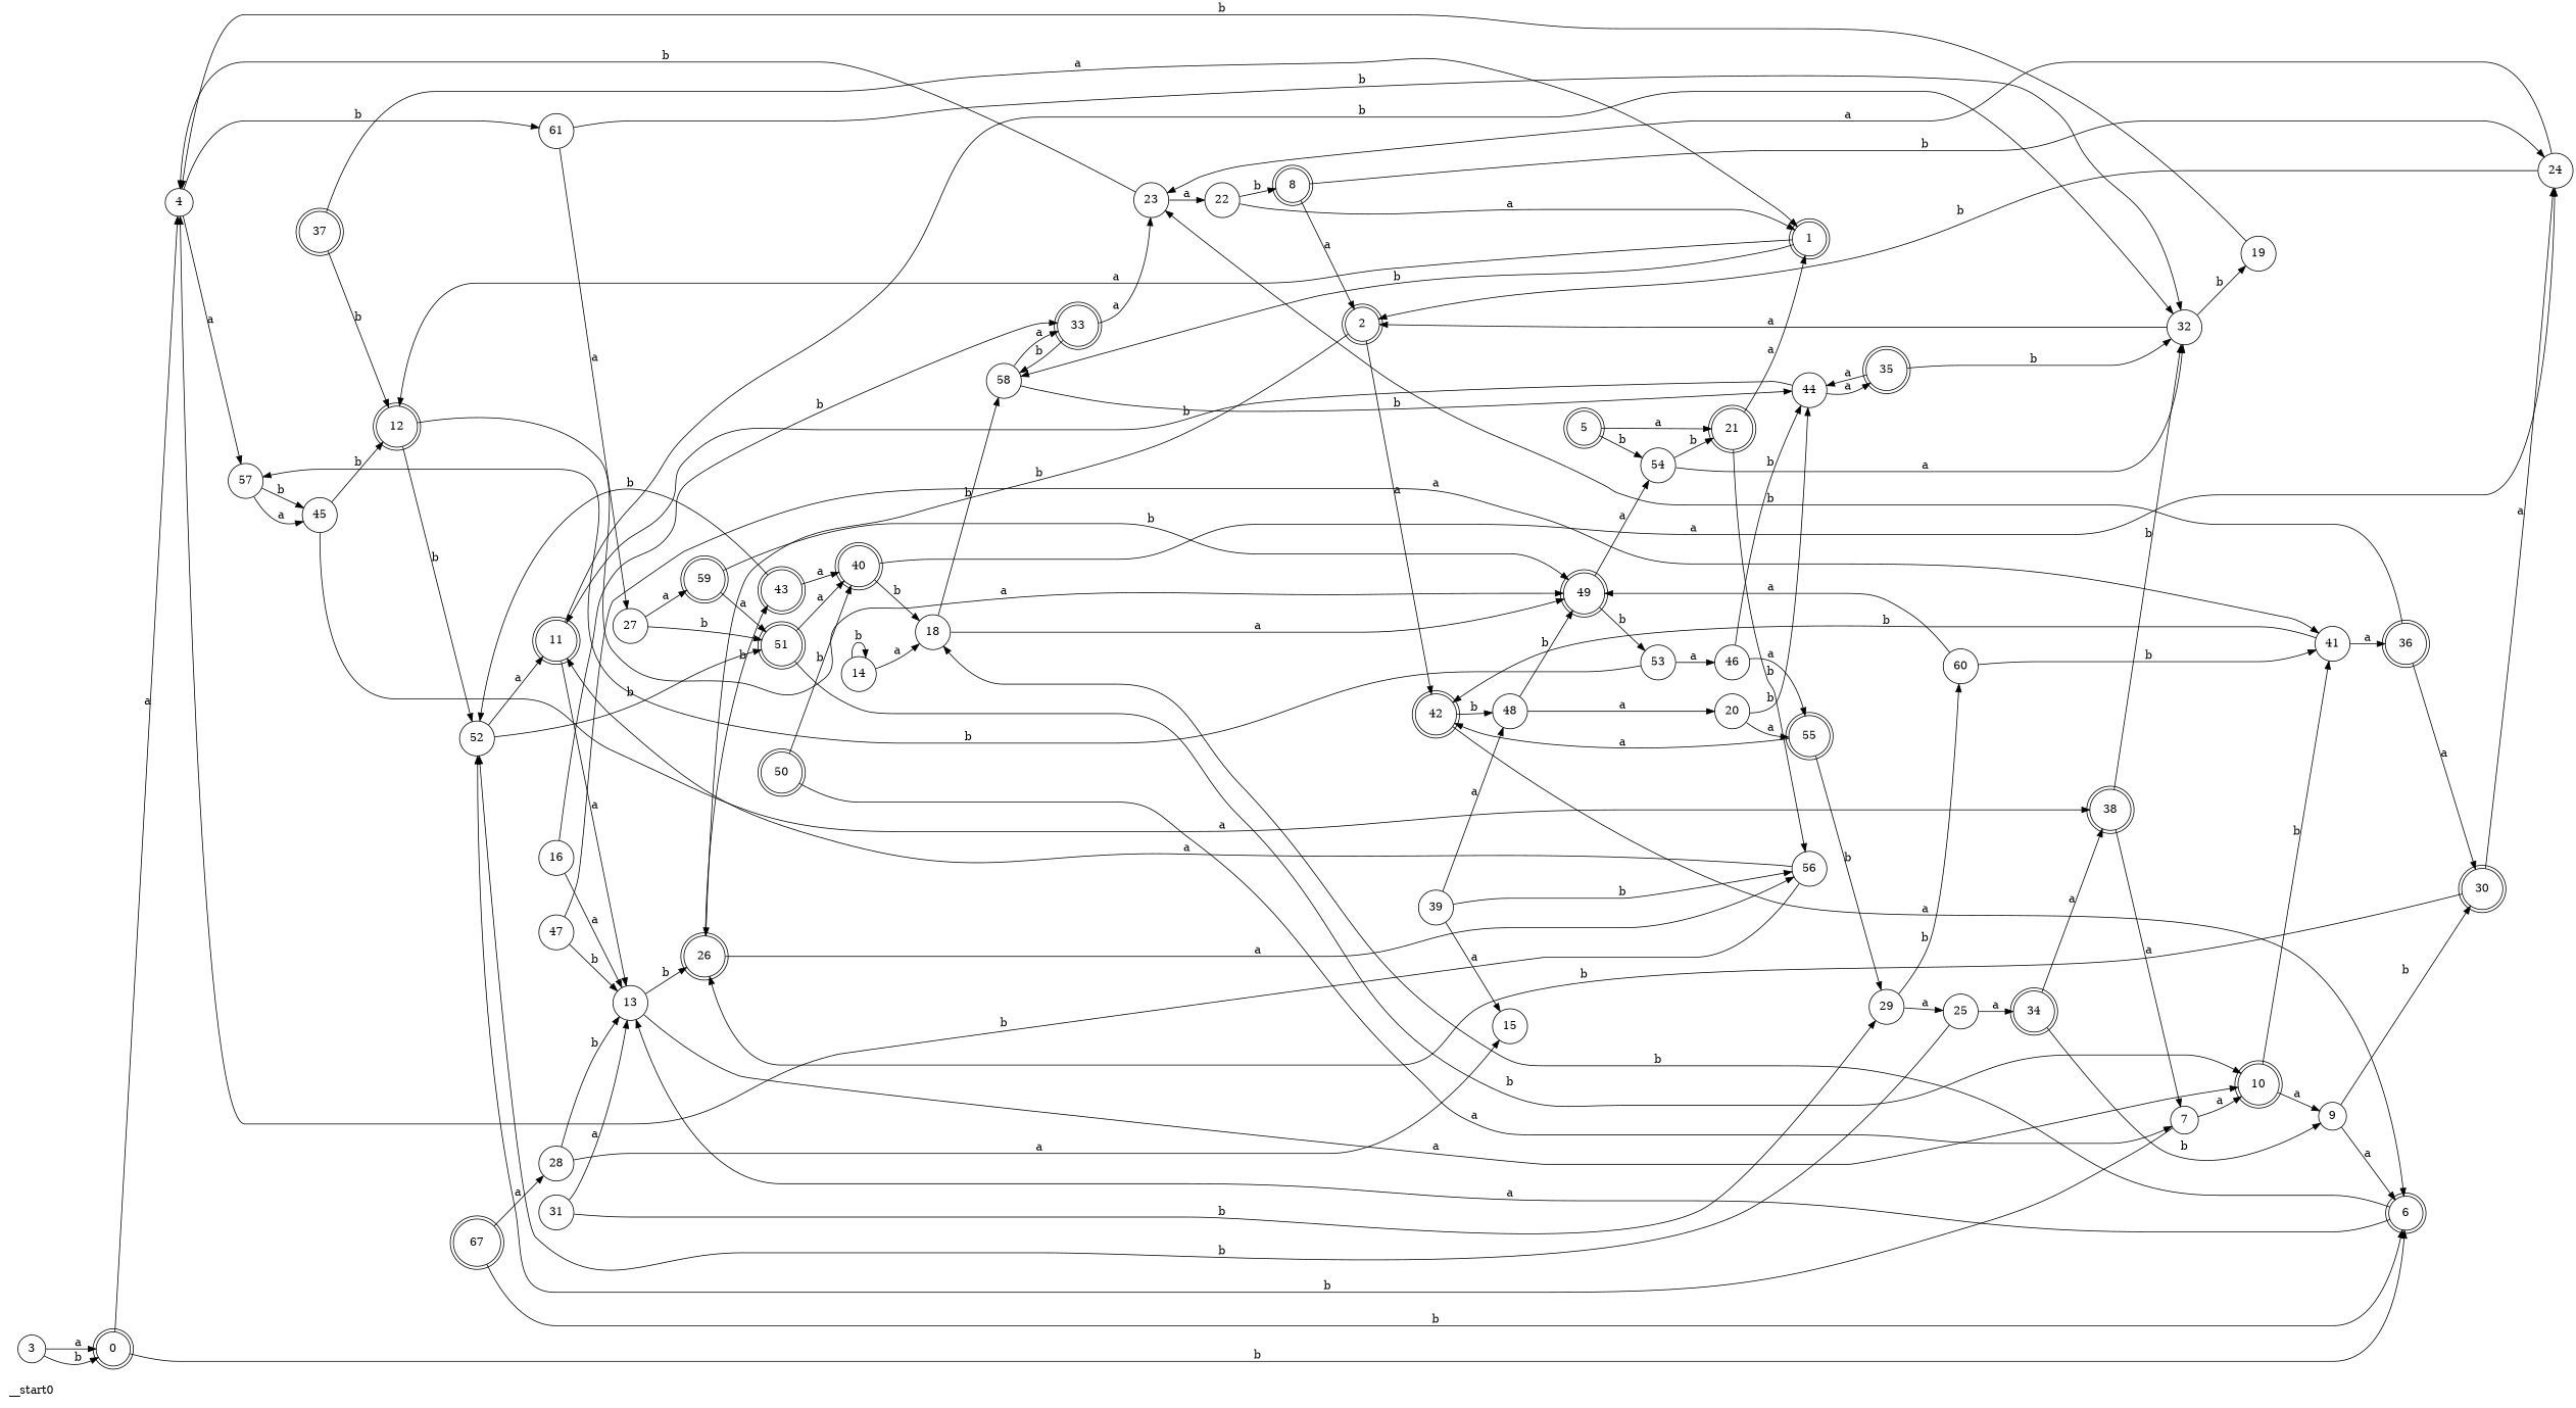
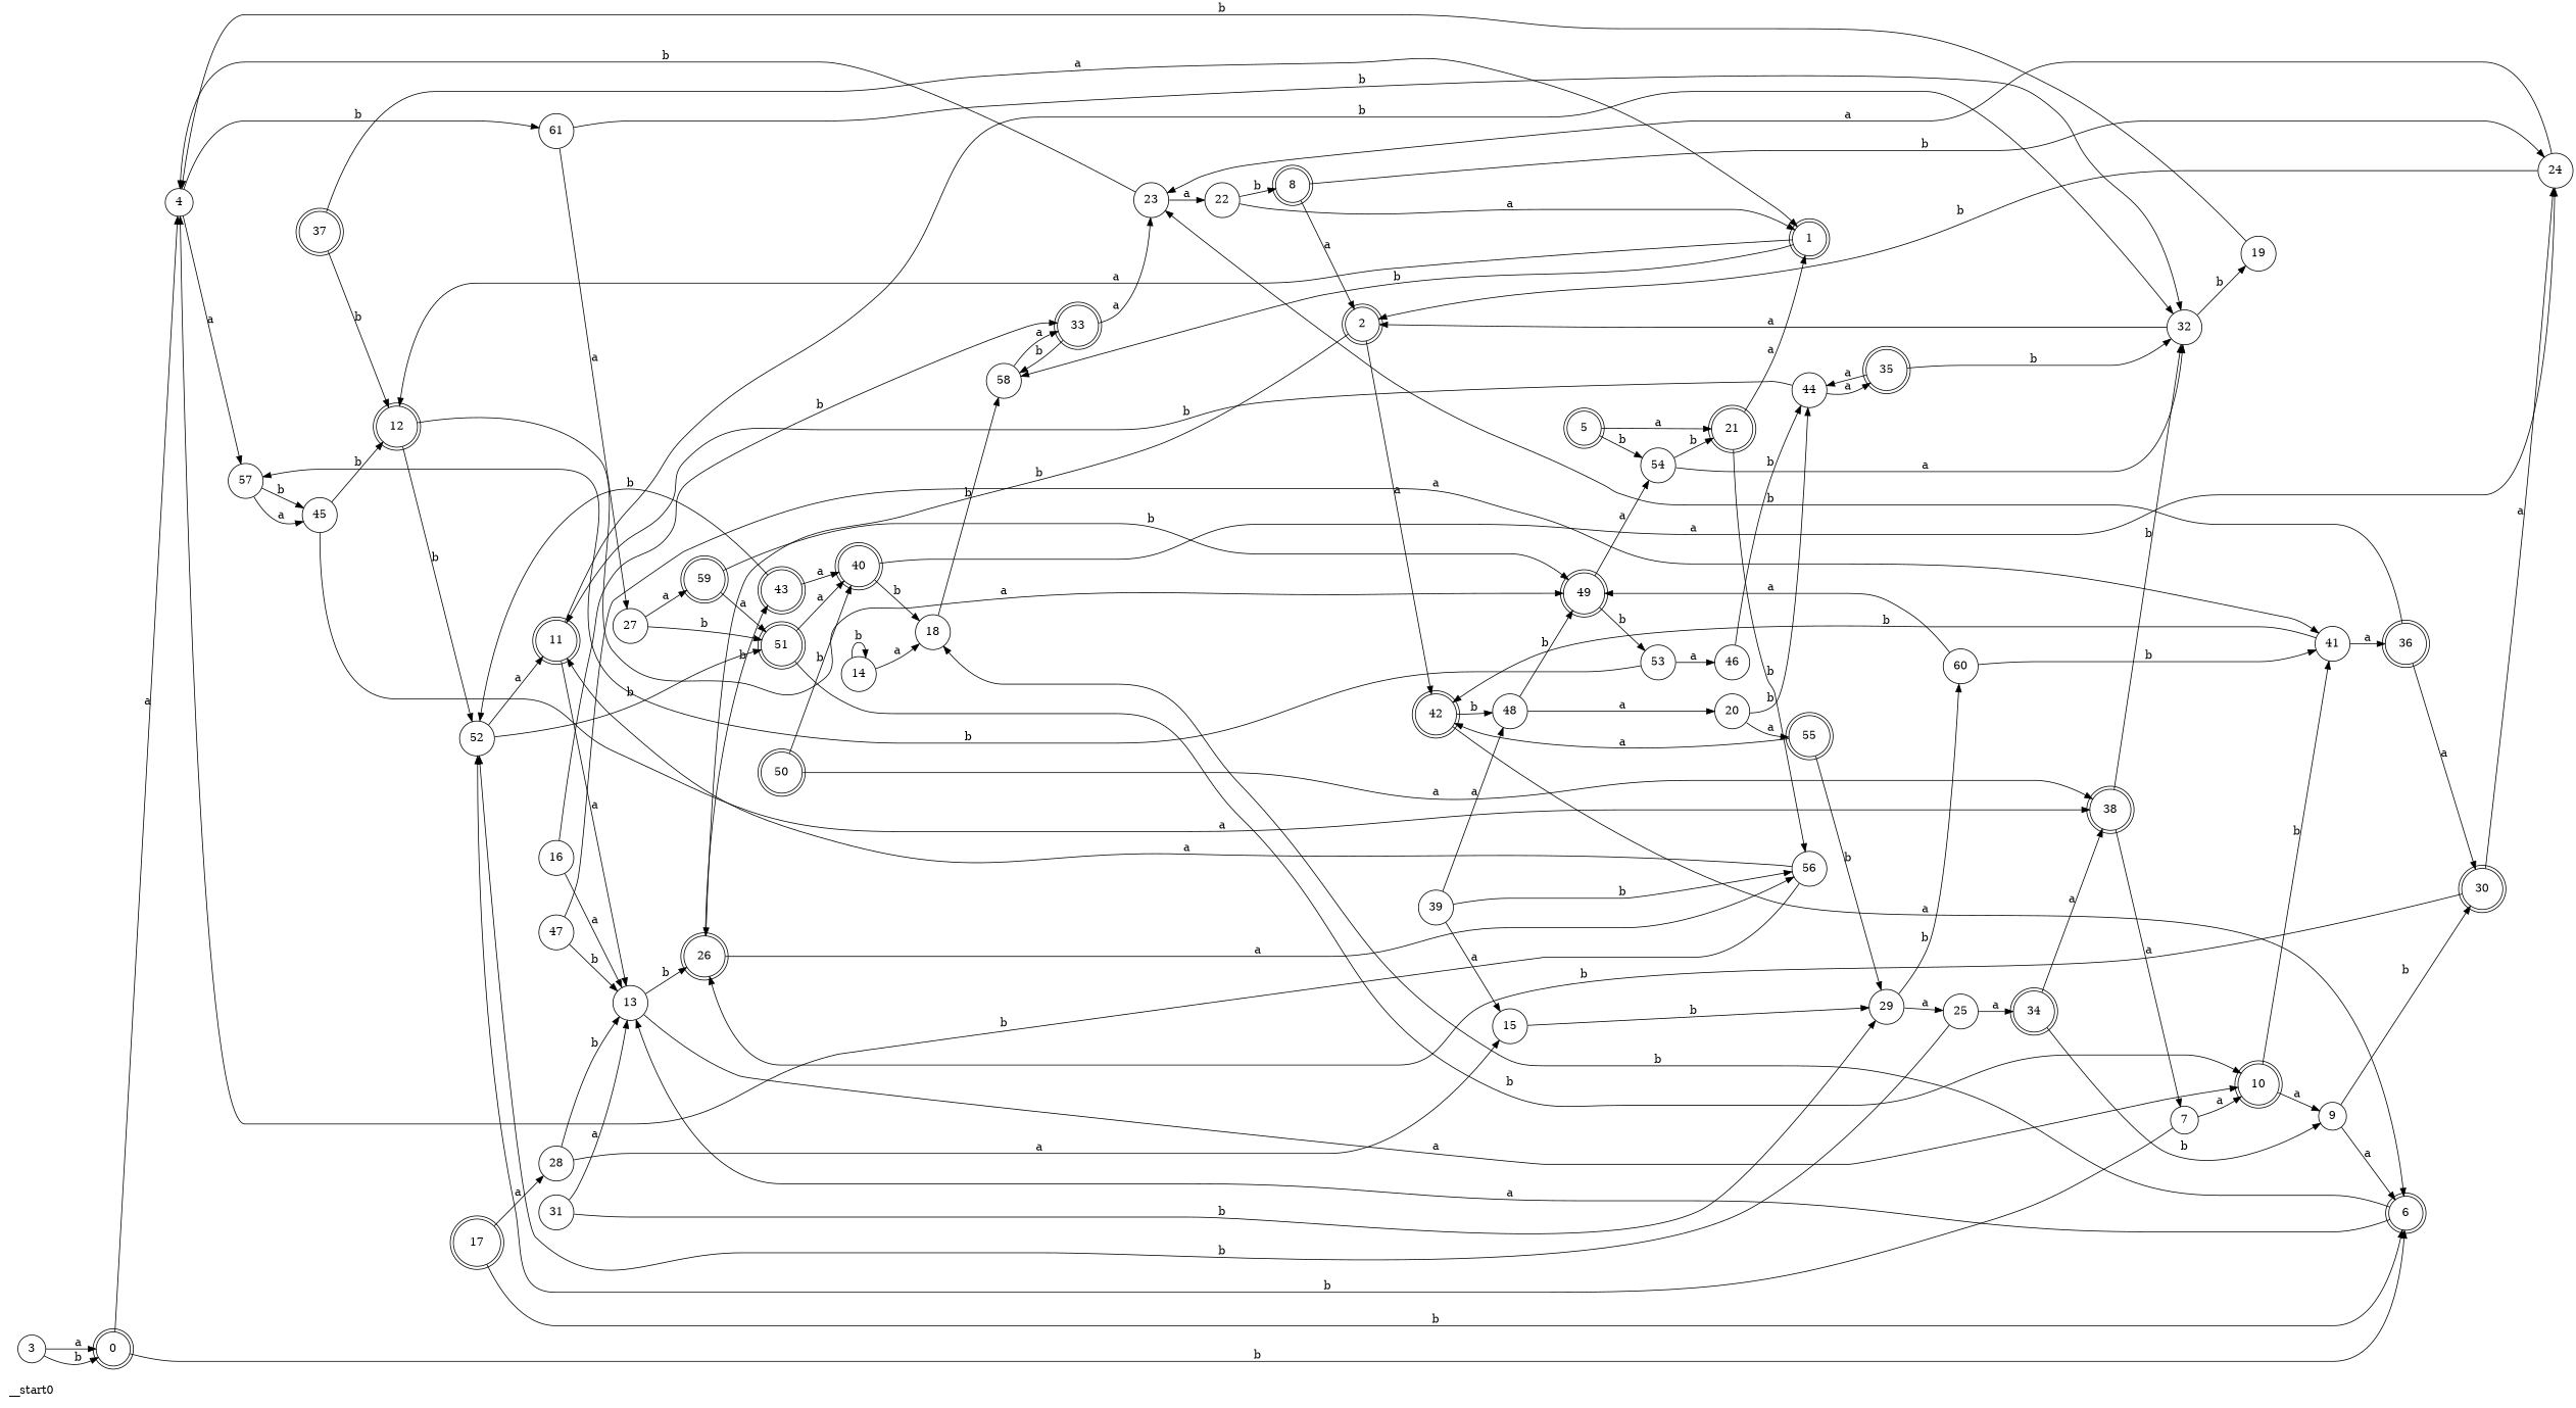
  digraph {
    rankdir=LR
    node [shape=circle color=black fillcolor=white style=filled]
    __start0 [shape=none color="" fillcolor="" style=""]
    n2 [label=0 shape=doublecircle style="rounded,filled"]
    n3 [label=4]
    n4 [label=6 shape=doublecircle style="rounded,filled"]
    n5 [label=57]
    n6 [label=61]
    n7 [label=13]
    n8 [label=18]
    n9 [label=1 shape=doublecircle style="rounded,filled"]
    n10 [label=12 shape=doublecircle style="rounded,filled"]
    n11 [label=58]
    n12 [label=52]
    n13 [label=49 shape=doublecircle style="rounded,filled"]
    n14 [label=33 shape=doublecircle style="rounded,filled"]
    n15 [label=44]
    n16 [label=2 shape=doublecircle style="rounded,filled"]
    n17 [label=26 shape=doublecircle style="rounded,filled"]
    n18 [label=42 shape=doublecircle style="rounded,filled"]
    n19 [label=56]
    n20 [label=43 shape=doublecircle style="rounded,filled"]
    n21 [label=48]
    n22 [label=3]
    n23 [label=45]
    n24 [label=32]
    n25 [label=27]
    n26 [label=5 shape=doublecircle style="rounded,filled"]
    n27 [label=21 shape=doublecircle style="rounded,filled"]
    n28 [label=54]
    n29 [label=10 shape=doublecircle style="rounded,filled"]
    n30 [label=7]
    n31 [label=9]
    n32 [label=41]
    n33 [label=11 shape=doublecircle style="rounded,filled"]
    n34 [label=51 shape=doublecircle style="rounded,filled"]
    n35 [label=8 shape=doublecircle style="rounded,filled"]
    n36 [label=24]
    n37 [label=23]
    n38 [label=30 shape=doublecircle style="rounded,filled"]
    n39 [label=36 shape=doublecircle style="rounded,filled"]
    n40 [label=19]
    n41 [label=53]
    n42 [label=14]
    n43 [label=15]
    n44 [label=29]
    n45 [label=25]
    n46 [label=60]
    n47 [label=20]
    n48 [label=16]
-   n49 [label=67 shape=doublecircle style="rounded,filled"]
+   n49 [label=17 shape=doublecircle style="rounded,filled"]
    n50 [label=28]
    n51 [label=55 shape=doublecircle style="rounded,filled"]
    n52 [label=35 shape=doublecircle style="rounded,filled"]
    n53 [label=22]
    n54 [label=34 shape=doublecircle style="rounded,filled"]
    n55 [label=38 shape=doublecircle style="rounded,filled"]
    n56 [label=40 shape=doublecircle style="rounded,filled"]
    n57 [label=59 shape=doublecircle style="rounded,filled"]
    n58 [label=31]
    n59 [label=37 shape=doublecircle style="rounded,filled"]
    n60 [label=39]
    n61 [label=46]
    n62 [label=47]
    n63 [label=50 shape=doublecircle style="rounded,filled"]
    n2 -> n3 [label=a]
    n2 -> n4 [label=b]
    n3 -> n5 [label=a]
    n3 -> n6 [label=b]
    n4 -> n7 [label=a]
    n4 -> n8 [label=b]
    n5 -> n23 [label=a]
    n5 -> n23 [label=b]
    n6 -> n24 [label=b]
    n6 -> n25 [label=a]
    n7 -> n17 [label=b]
    n7 -> n29 [label=a]
    n8 -> n11 [label=b]
-   n8 -> n13 [label=a]
    n9 -> n10 [label=a]
    n9 -> n11 [label=b]
    n10 -> n12 [label=b]
    n10 -> n13 [label=a]
    n11 -> n14 [label=a]
-   n11 -> n15 [label=b]
    n12 -> n33 [label=a]
    n12 -> n34 [label=b]
    n13 -> n28 [label=a]
    n13 -> n41 [label=b]
    n14 -> n11 [label=b]
    n14 -> n37 [label=a]
    n15 -> n33 [label=b]
    n15 -> n52 [label=a]
    n16 -> n17 [label=b]
    n16 -> n18 [label=a]
    n17 -> n19 [label=a]
    n17 -> n20 [label=b]
    n18 -> n4 [label=a]
    n18 -> n21 [label=b]
    n19 -> n3 [label=b]
    n19 -> n33 [label=a]
    n20 -> n12 [label=b]
    n20 -> n56 [label=a]
    n21 -> n13 [label=b]
    n21 -> n47 [label=a]
    n22 -> n2 [label=a]
    n22 -> n2 [label=b]
    n23 -> n10 [label=b]
    n23 -> n55 [label=a]
    n24 -> n16 [label=a]
    n24 -> n40 [label=b]
    n25 -> n34 [label=b]
    n25 -> n57 [label=a]
    n26 -> n27 [label=a]
    n26 -> n28 [label=b]
    n27 -> n9 [label=a]
    n27 -> n19 [label=b]
    n28 -> n24 [label=a]
    n28 -> n27 [label=b]
    n29 -> n31 [label=a]
    n29 -> n32 [label=b]
    n30 -> n12 [label=b]
    n30 -> n29 [label=a]
    n31 -> n4 [label=a]
    n31 -> n38 [label=b]
    n32 -> n18 [label=b]
    n32 -> n39 [label=a]
    n33 -> n7 [label=a]
    n33 -> n24 [label=b]
    n34 -> n29 [label=b]
    n34 -> n56 [label=a]
    n35 -> n16 [label=a]
    n35 -> n36 [label=b]
    n36 -> n16 [label=b]
    n36 -> n37 [label=a]
    n37 -> n3 [label=b]
    n37 -> n53 [label=a]
    n38 -> n17 [label=b]
    n38 -> n36 [label=a]
    n39 -> n37 [label=b]
    n39 -> n38 [label=a]
    n40 -> n3 [label=b]
    n41 -> n5 [label=b]
    n41 -> n61 [label=a]
    n42 -> n8 [label=a]
    n42 -> n42 [label=b]
+   n43 -> n44 [label=b]
    n44 -> n45 [label=a]
    n44 -> n46 [label=b]
    n45 -> n12 [label=b]
    n45 -> n54 [label=a]
    n46 -> n13 [label=a]
    n46 -> n32 [label=b]
    n47 -> n15 [label=b]
    n47 -> n51 [label=a]
    n48 -> n7 [label=a]
    n48 -> n14 [label=b]
    n49 -> n4 [label=b]
    n49 -> n50 [label=a]
    n50 -> n7 [label=b]
    n50 -> n43 [label=a]
    n51 -> n18 [label=a]
    n51 -> n44 [label=b]
    n52 -> n15 [label=a]
    n52 -> n24 [label=b]
    n53 -> n9 [label=a]
    n53 -> n35 [label=b]
    n54 -> n31 [label=b]
    n54 -> n55 [label=a]
    n55 -> n24 [label=b]
    n55 -> n30 [label=a]
    n56 -> n8 [label=b]
    n56 -> n36 [label=a]
    n57 -> n13 [label=b]
    n57 -> n34 [label=a]
    n58 -> n7 [label=a]
    n58 -> n44 [label=b]
    n59 -> n9 [label=a]
    n59 -> n10 [label=b]
    n60 -> n19 [label=b]
    n60 -> n21 [label=a]
    n60 -> n43 [label=a]
    n61 -> n15 [label=b]
-   n61 -> n51 [label=a]
    n62 -> n7 [label=b]
    n62 -> n32 [label=a]
-   n63 -> n30 [label=a]
+   n63 -> n55 [label=a]
    n63 -> n56 [label=b]
  }
